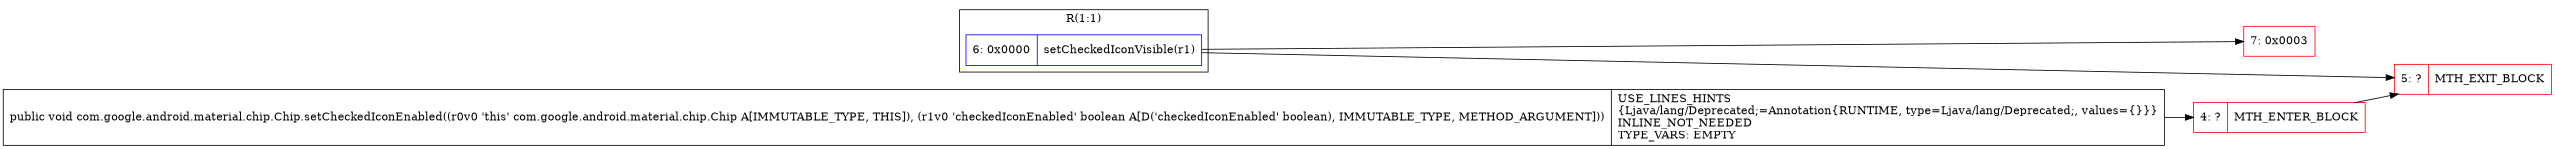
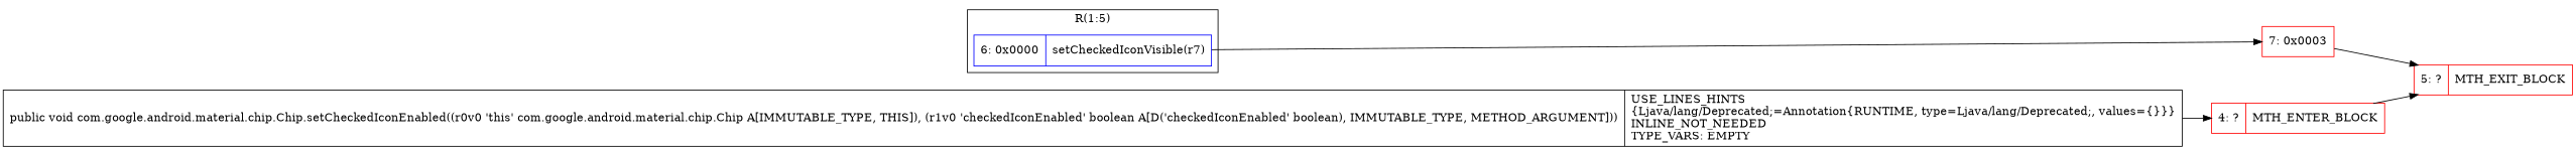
  digraph {
    rankdir=LR
    node [color=red shape=record]
-   n1 [color=blue label="{6\:\ 0x0000|setCheckedIconVisible(r1)\l}"]
+   n1 [color=blue label="{6\:\ 0x0000|setCheckedIconVisible(r7)\l}"]
    n2 [label="{7\:\ 0x0003}"]
    n3 [label="{5\:\ ?|MTH_EXIT_BLOCK\l}"]
    n4 [label="{4\:\ ?|MTH_ENTER_BLOCK\l}"]
    n5 [label="{public void com.google.android.material.chip.Chip.setCheckedIconEnabled((r0v0 'this' com.google.android.material.chip.Chip A[IMMUTABLE_TYPE, THIS]), (r1v0 'checkedIconEnabled' boolean A[D('checkedIconEnabled' boolean), IMMUTABLE_TYPE, METHOD_ARGUMENT]))  | USE_LINES_HINTS\l\{Ljava\/lang\/Deprecated;=Annotation\{RUNTIME, type=Ljava\/lang\/Deprecated;, values=\{\}\}\}\lINLINE_NOT_NEEDED\lTYPE_VARS: EMPTY\l}" color=""]
    subgraph cluster_1 {
-     label="R(1:1)"
+     label="R(1:5)"
      n1
    }
    n1 -> n2
-   n1 -> n3
+   n2 -> n3
    n4 -> n3
    n5 -> n4
  }
